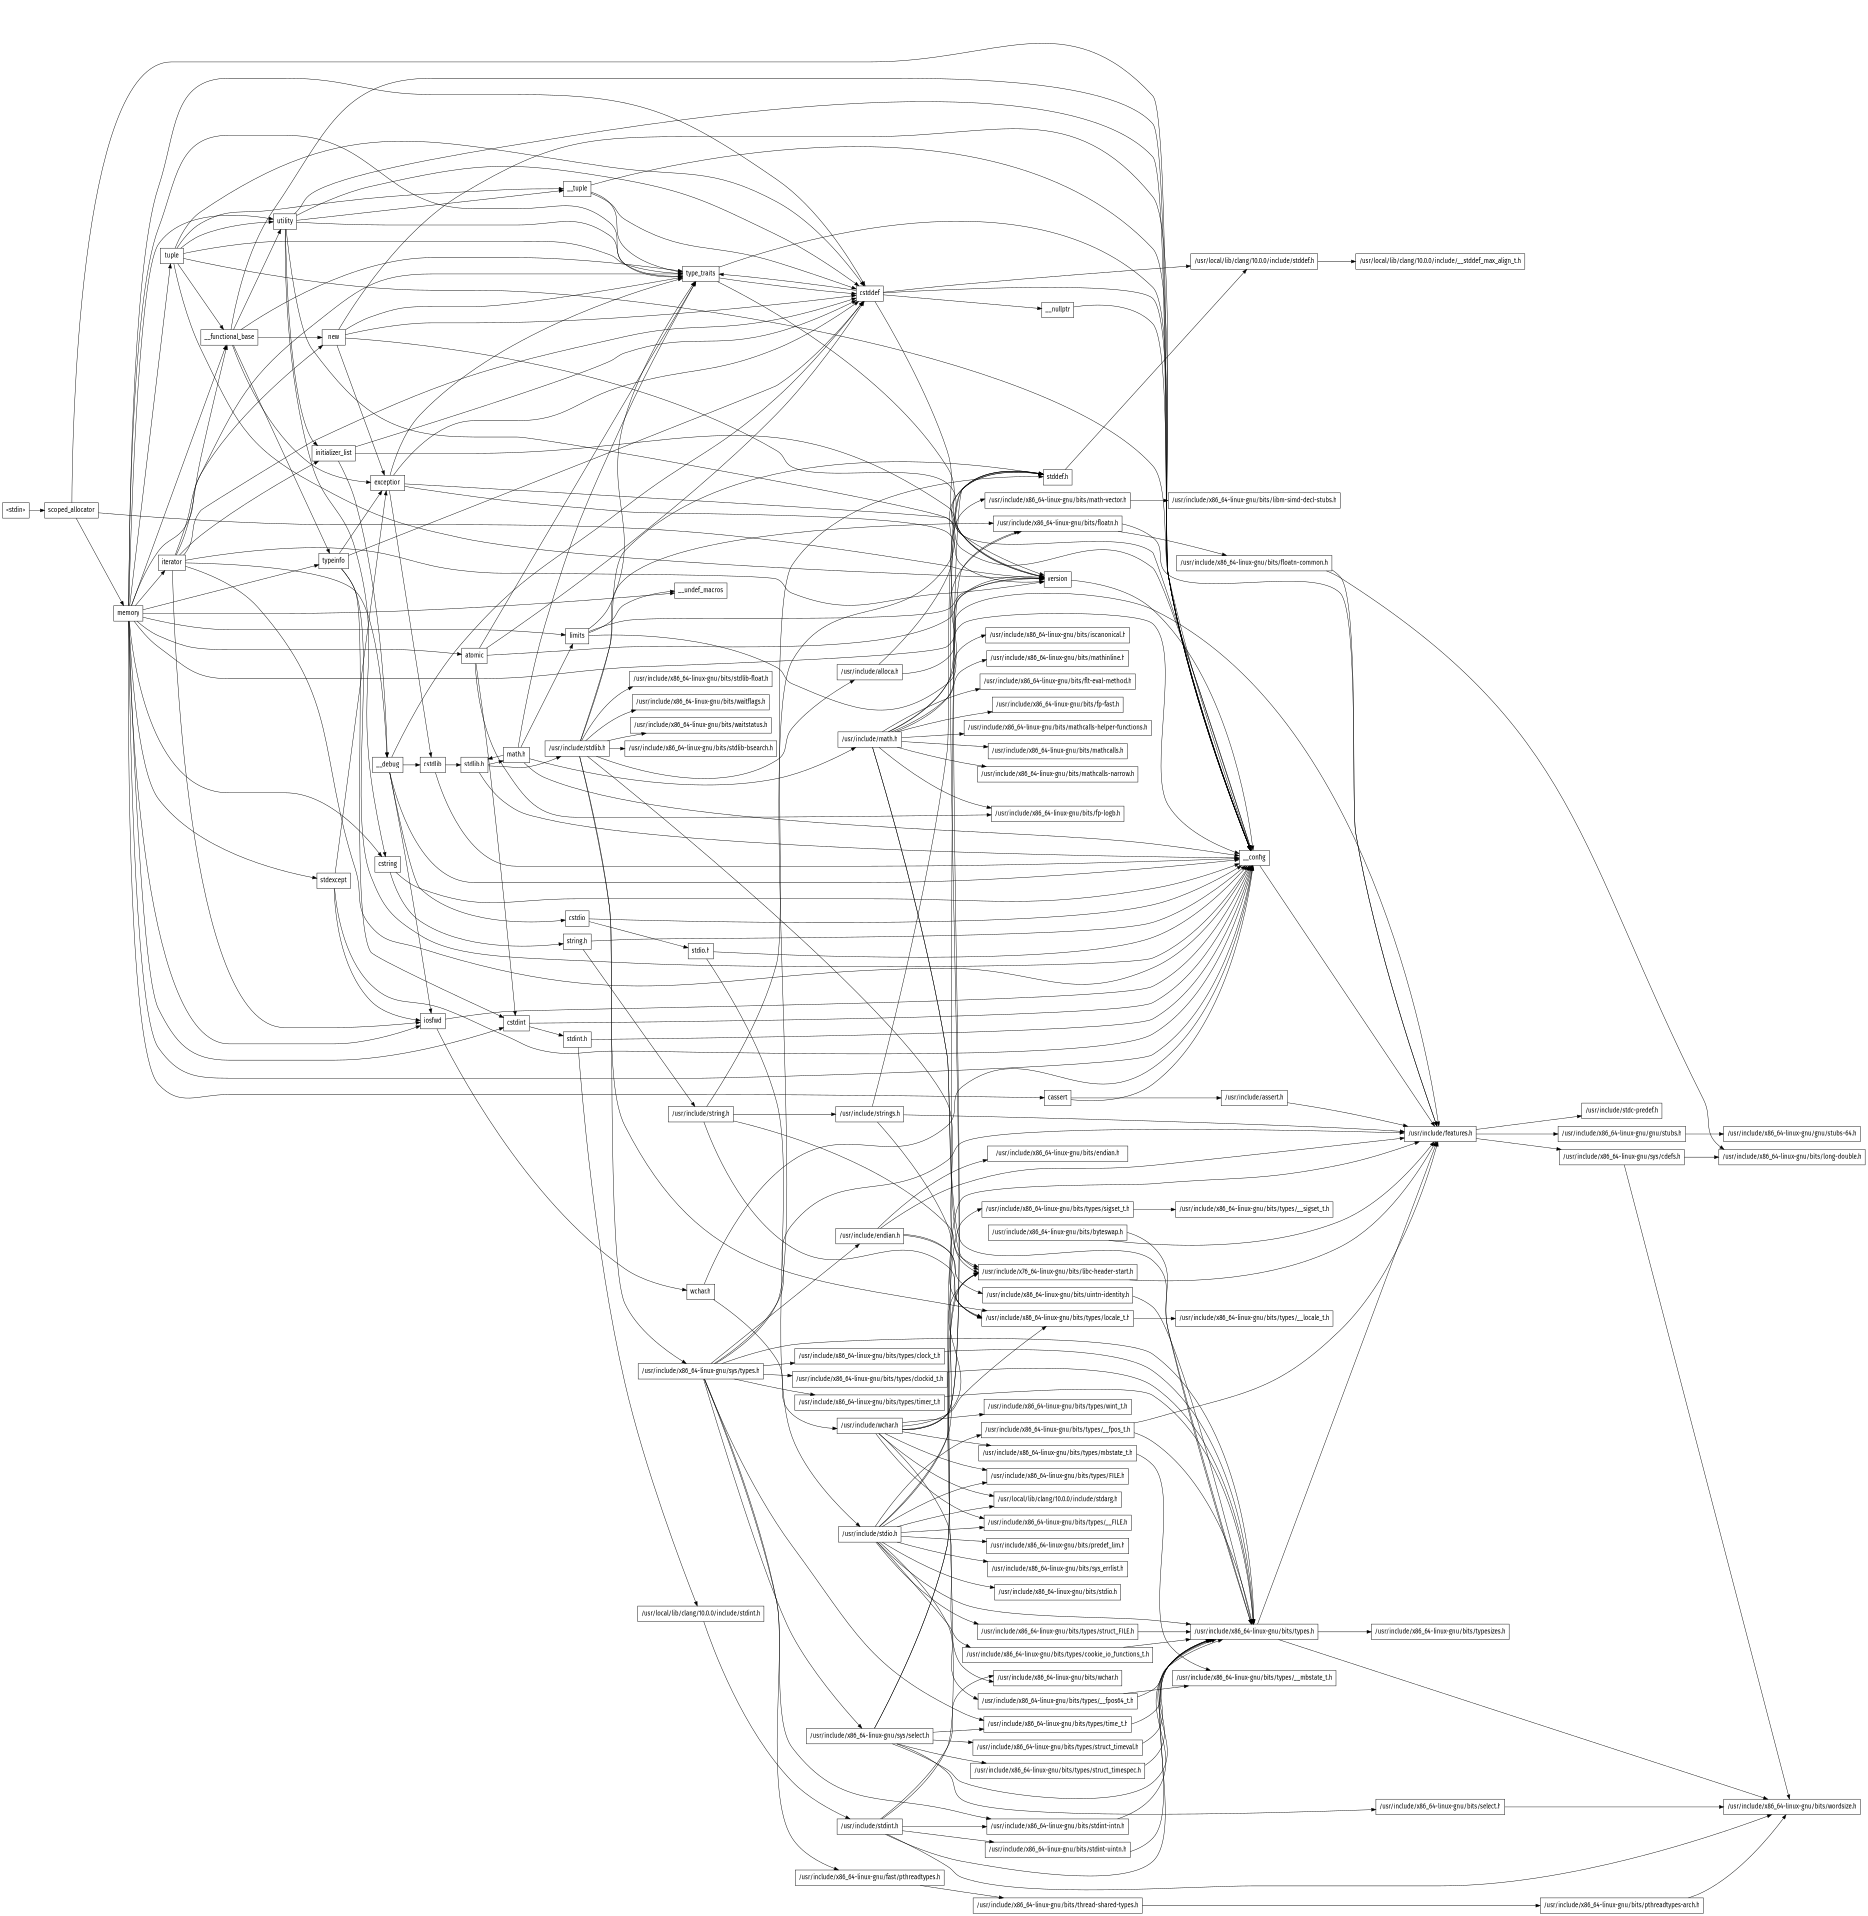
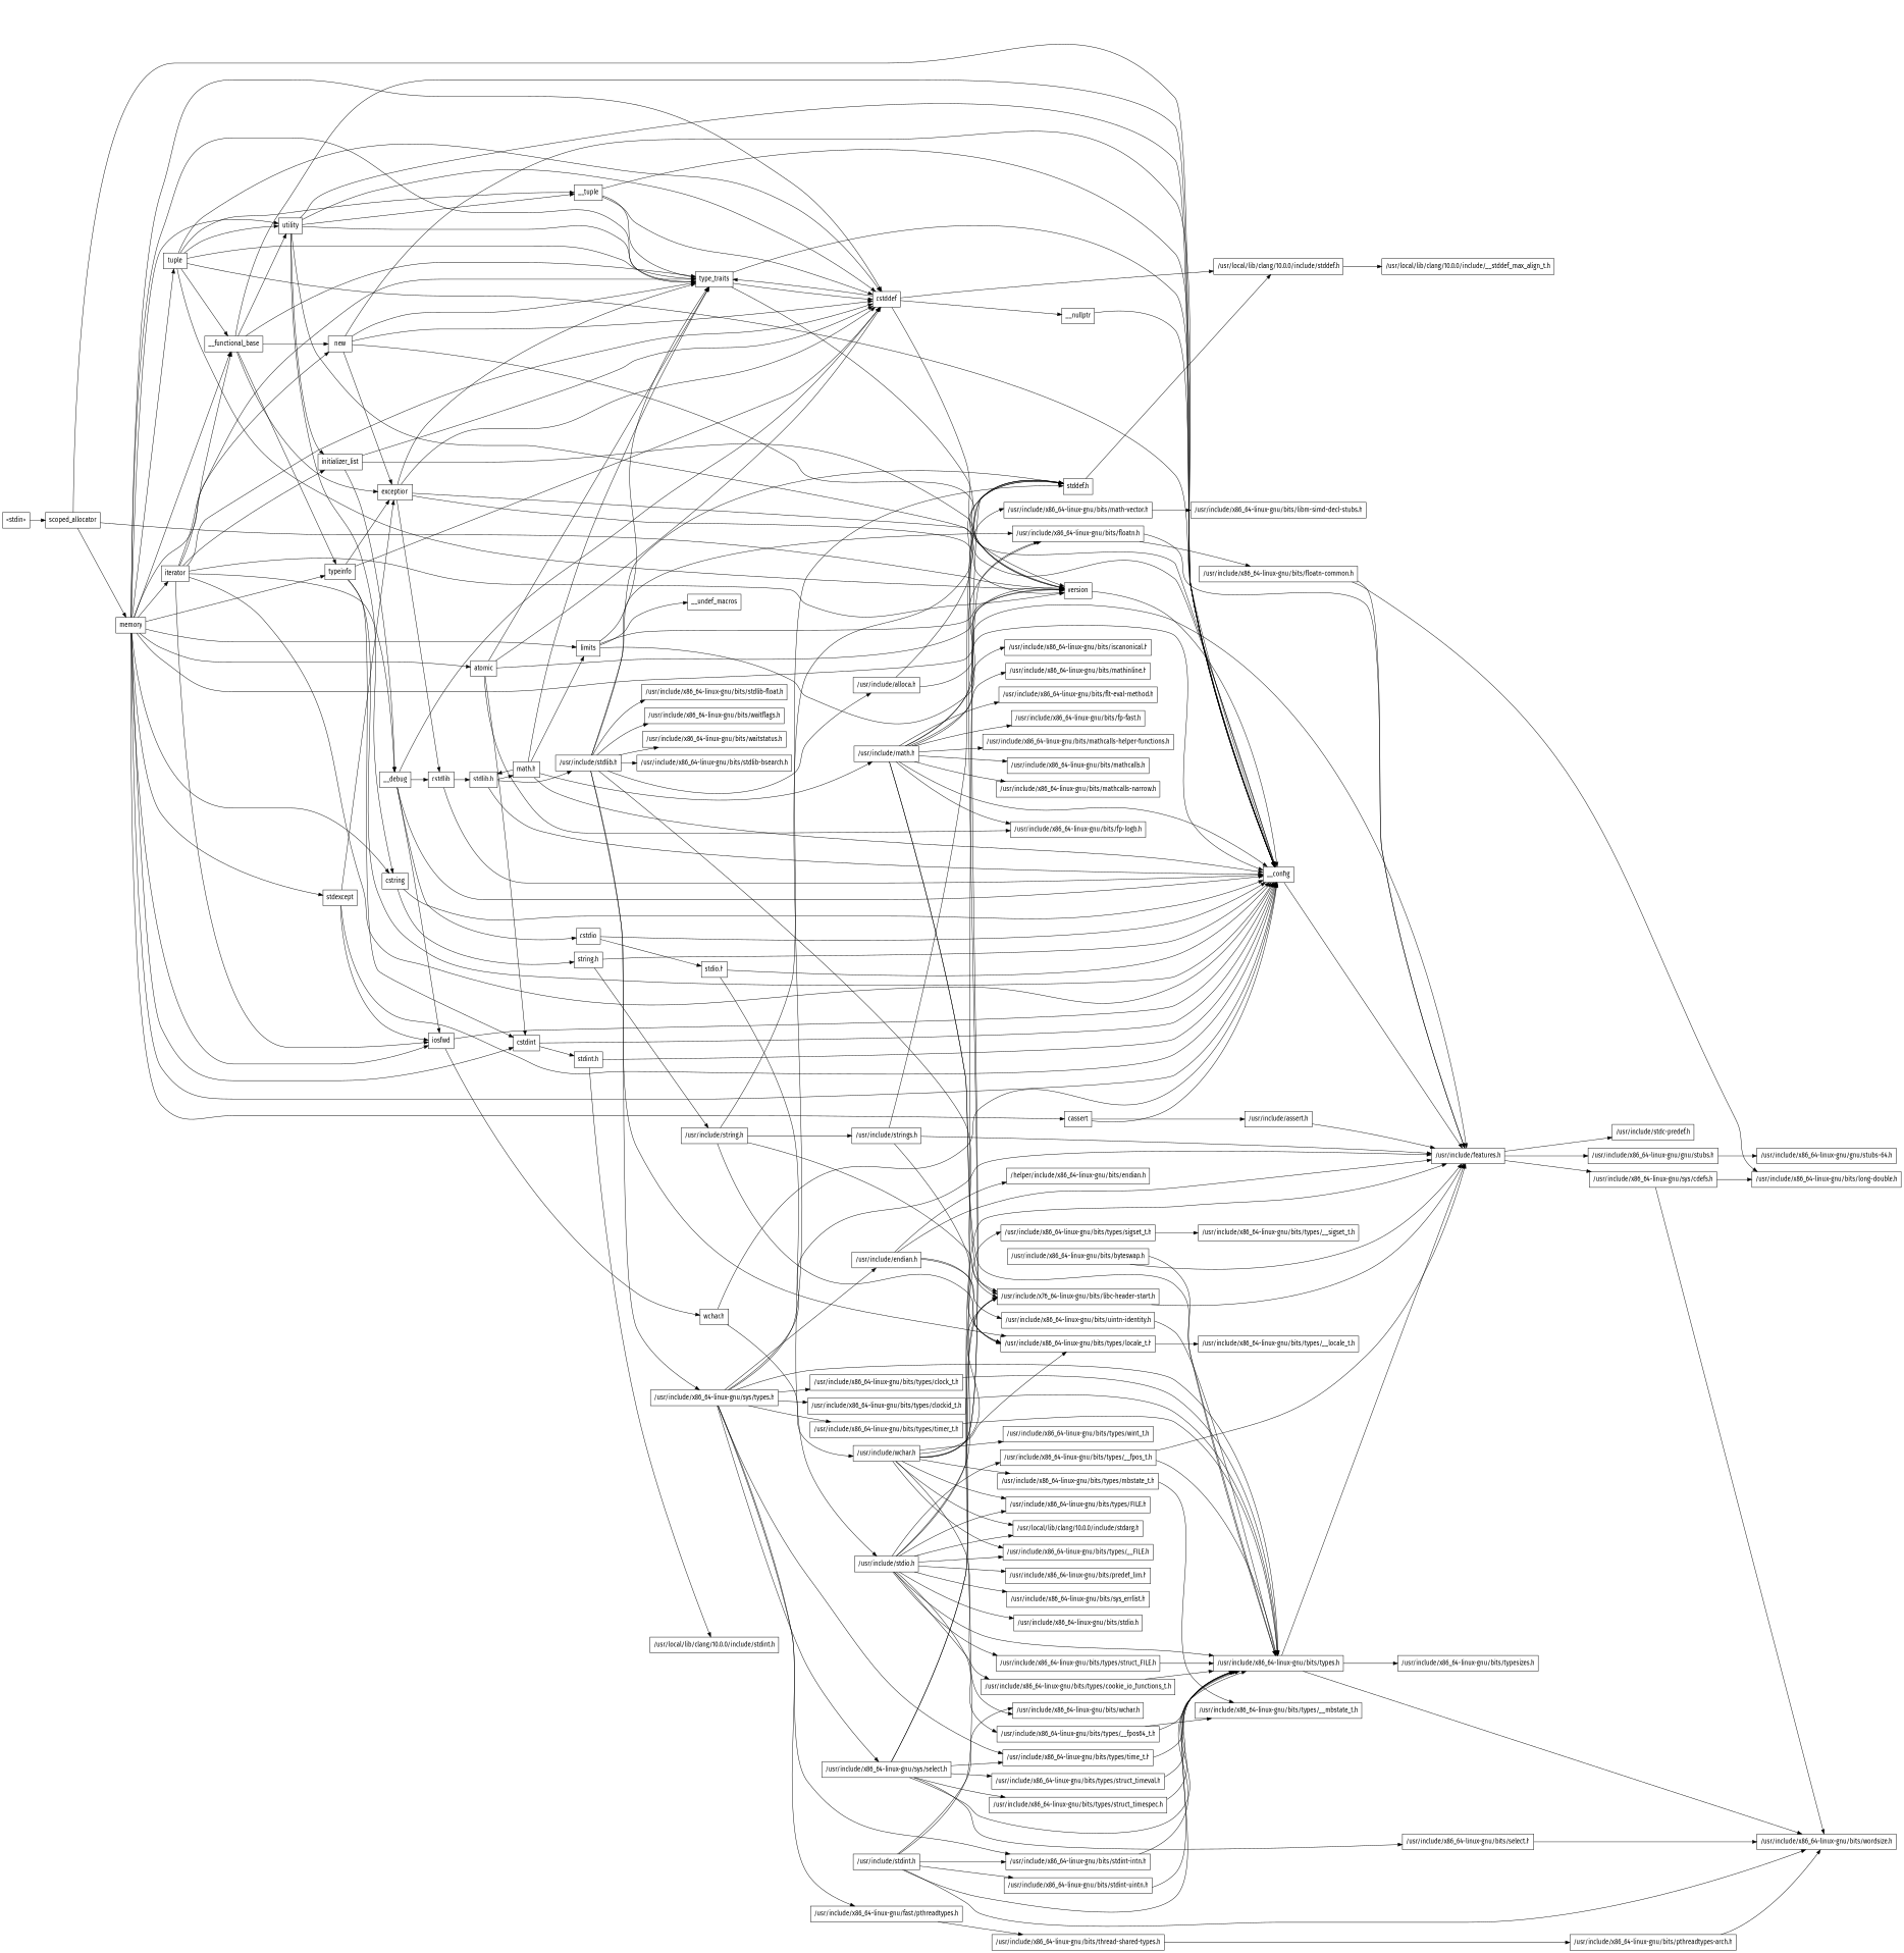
  digraph {
    fontname="Fira Sans"
    rankdir=LR
    node [fontname="Fira Sans" shape=box]
    edge [fontname="Fira Sans"]
    n1 [label="\<stdin\>"]
    n2 [label=scoped_allocator]
    n3 [label=memory]
    n4 [label=version]
    n5 [label=__config]
    n6 [label=iterator]
    n7 [label=__functional_base]
    n8 [label=type_traits]
    n9 [label=cstddef]
    n10 [label=iosfwd]
    n11 [label=typeinfo]
    n12 [label=new]
    n13 [label=utility]
    n14 [label=tuple]
    n15 [label=stdexcept]
    n16 [label=cassert]
    n17 [label=atomic]
    n18 [label=cstdint]
    n19 [label=limits]
    n20 [label=__undef_macros]
    n21 [label=cstring]
    n22 [label="/usr/include/features.h"]
    n23 [label="/usr/include/x86_64-linux-gnu/bits/predef_lim.h"]
    n24 [label="/usr/include/x86_64-linux-gnu/bits/sys_errlist.h"]
    n25 [label="/usr/include/x86_64-linux-gnu/bits/stdio.h"]
    n26 [label=initializer_list]
    n27 [label=__debug]
    n28 [label=exception]
    n29 [label="/usr/local/lib/clang/10.0.0/include/stddef.h"]
    n30 [label=__nullptr]
    n31 [label=cstdlib]
    n32 [label=cstdio]
    n33 [label="wchar.h"]
    n34 [label=__tuple]
    n35 [label="/usr/include/assert.h"]
    n36 [label="/usr/include/stdc-predef.h"]
    n37 [label="/usr/include/x86_64-linux-gnu/sys/cdefs.h"]
    n38 [label="/usr/include/x86_64-linux-gnu/gnu/stubs.h"]
    n39 [label="/usr/include/x86_64-linux-gnu/bits/fp-logb.h"]
    n40 [label="stdint.h"]
    n41 [label="string.h"]
    n42 [label="/usr/local/lib/clang/10.0.0/include/__stddef_max_align_t.h"]
    n43 [label="stdlib.h"]
    n44 [label="/usr/include/stdlib.h"]
    n45 [label="math.h"]
    n46 [label="/usr/include/x76_64-linux-gnu/bits/libc-header-start.h"]
    n47 [label="stddef.h"]
    n48 [label="/usr/include/x86_64-linux-gnu/bits/waitflags.h"]
    n49 [label="/usr/include/x86_64-linux-gnu/bits/waitstatus.h"]
    n50 [label="/usr/include/x86_64-linux-gnu/bits/floatn.h"]
    n51 [label="/usr/include/x86_64-linux-gnu/bits/types/locale_t.h"]
    n52 [label="/usr/include/x86_64-linux-gnu/sys/types.h"]
    n53 [label="/usr/include/alloca.h"]
    n54 [label="/usr/include/x86_64-linux-gnu/bits/stdlib-bsearch.h"]
    n55 [label="/usr/include/x86_64-linux-gnu/bits/stdlib-float.h"]
    n56 [label="/usr/include/math.h"]
    n57 [label="/usr/include/x86_64-linux-gnu/bits/floatn-common.h"]
    n58 [label="/usr/include/x86_64-linux-gnu/bits/types/__locale_t.h"]
    n59 [label="/usr/include/x86_64-linux-gnu/bits/types.h"]
    n60 [label="/usr/include/x86_64-linux-gnu/bits/types/clock_t.h"]
    n61 [label="/usr/include/x86_64-linux-gnu/bits/types/clockid_t.h"]
    n62 [label="/usr/include/x86_64-linux-gnu/bits/types/time_t.h"]
    n63 [label="/usr/include/x86_64-linux-gnu/bits/types/timer_t.h"]
    n64 [label="/usr/include/x86_64-linux-gnu/bits/stdint-intn.h"]
    n65 [label="/usr/include/endian.h"]
    n66 [label="/usr/include/x86_64-linux-gnu/sys/select.h"]
    n67 [label="/usr/include/x86_64-linux-gnu/fast/pthreadtypes.h"]
    n68 [label="/usr/include/x86_64-linux-gnu/bits/long-double.h"]
    n69 [label="/usr/include/x86_64-linux-gnu/bits/wordsize.h"]
    n70 [label="/usr/include/x86_64-linux-gnu/gnu/stubs-64.h"]
    n71 [label="/usr/include/x86_64-linux-gnu/bits/typesizes.h"]
-   n72 [label="/usr/include/x86_64-linux-gnu/bits/endian.h"]
+   n72 [label="/helper/include/x86_64-linux-gnu/bits/endian.h"]
    n73 [label="/usr/include/x86_64-linux-gnu/bits/uintn-identity.h"]
    n74 [label="/usr/include/x86_64-linux-gnu/bits/select.h"]
    n75 [label="/usr/include/x86_64-linux-gnu/bits/types/sigset_t.h"]
    n76 [label="/usr/include/x86_64-linux-gnu/bits/types/struct_timeval.h"]
    n77 [label="/usr/include/x86_64-linux-gnu/bits/types/struct_timespec.h"]
    n78 [label="/usr/include/x86_64-linux-gnu/bits/thread-shared-types.h"]
    n79 [label="/usr/include/x86_64-linux-gnu/bits/byteswap.h"]
    n80 [label="/usr/include/x86_64-linux-gnu/bits/types/__sigset_t.h"]
    n81 [label="/usr/include/x86_64-linux-gnu/bits/pthreadtypes-arch.h"]
    n82 [label="/usr/include/x86_64-linux-gnu/bits/math-vector.h"]
    n83 [label="/usr/include/x86_64-linux-gnu/bits/flt-eval-method.h"]
    n84 [label="/usr/include/x86_64-linux-gnu/bits/fp-fast.h"]
    n85 [label="/usr/include/x86_64-linux-gnu/bits/mathcalls-helper-functions.h"]
    n86 [label="/usr/include/x86_64-linux-gnu/bits/mathcalls.h"]
    n87 [label="/usr/include/x86_64-linux-gnu/bits/mathcalls-narrow.h"]
    n88 [label="/usr/include/x86_64-linux-gnu/bits/iscanonical.h"]
    n89 [label="/usr/include/x86_64-linux-gnu/bits/mathinline.h"]
    n90 [label="/usr/include/x86_64-linux-gnu/bits/libm-simd-decl-stubs.h"]
    n91 [label="/usr/local/lib/clang/10.0.0/include/stdint.h"]
    n92 [label="/usr/include/stdint.h"]
    n93 [label="/usr/include/x86_64-linux-gnu/bits/wchar.h"]
    n94 [label="/usr/include/x86_64-linux-gnu/bits/stdint-uintn.h"]
    n95 [label="/usr/include/string.h"]
    n96 [label="/usr/include/strings.h"]
    n97 [label="stdio.h"]
    n98 [label="/usr/include/wchar.h"]
    n99 [label="/usr/local/lib/clang/10.0.0/include/stdarg.h"]
    n100 [label="/usr/include/x86_64-linux-gnu/bits/types/wint_t.h"]
    n101 [label="/usr/include/x86_64-linux-gnu/bits/types/mbstate_t.h"]
    n102 [label="/usr/include/x86_64-linux-gnu/bits/types/__FILE.h"]
    n103 [label="/usr/include/x86_64-linux-gnu/bits/types/FILE.h"]
    n104 [label="/usr/include/x86_64-linux-gnu/bits/types/__mbstate_t.h"]
    n105 [label="/usr/include/stdio.h"]
    n106 [label="/usr/include/x86_64-linux-gnu/bits/types/__fpos_t.h"]
    n107 [label="/usr/include/x86_64-linux-gnu/bits/types/__fpos64_t.h"]
    n108 [label="/usr/include/x86_64-linux-gnu/bits/types/struct_FILE.h"]
    n109 [label="/usr/include/x86_64-linux-gnu/bits/types/cookie_io_functions_t.h"]
    n1 -> n2
    n2 -> n3
    n2 -> n4
    n2 -> n5
    n3 -> n4
    n3 -> n5
    n3 -> n6
    n3 -> n7
    n3 -> n8
    n3 -> n9
    n3 -> n10
    n3 -> n11
    n3 -> n12
    n3 -> n13
    n3 -> n14
    n3 -> n15
    n3 -> n16
    n3 -> n17
    n3 -> n18
    n3 -> n19
-   n3 -> n20
    n3 -> n21
    n4 -> n5
    n5 -> n22
    n6 -> n4
    n6 -> n5
    n6 -> n7
    n6 -> n8
    n6 -> n9
    n6 -> n10
    n6 -> n26
    n6 -> n27
    n7 -> n5
    n7 -> n8
    n7 -> n11
    n7 -> n12
    n7 -> n13
    n7 -> n28
    n8 -> n4
    n8 -> n5
    n8 -> n9
    n9 -> n4
-   n9 -> n5
+   n56 -> n5
    n9 -> n8
    n9 -> n29
    n9 -> n30
    n10 -> n5
    n10 -> n33
    n11 -> n5
    n11 -> n9
    n11 -> n18
    n11 -> n28
    n12 -> n4
    n12 -> n5
    n12 -> n8
    n12 -> n9
    n12 -> n28
    n13 -> n4
    n13 -> n5
    n13 -> n8
    n13 -> n9
    n13 -> n21
    n13 -> n26
    n13 -> n34
    n14 -> n4
    n14 -> n5
    n14 -> n7
    n14 -> n8
    n14 -> n9
    n14 -> n13
    n14 -> n34
    n15 -> n5
    n15 -> n10
    n15 -> n28
    n16 -> n5
    n16 -> n35
    n17 -> n4
    n17 -> n8
    n17 -> n9
    n17 -> n18
    n17 -> n39
    n18 -> n5
    n18 -> n40
    n19 -> n4
    n19 -> n5
    n19 -> n8
    n19 -> n20
    n21 -> n5
    n21 -> n41
    n22 -> n36
    n22 -> n37
    n22 -> n38
    n26 -> n5
    n26 -> n9
    n26 -> n27
    n27 -> n5
    n27 -> n9
    n27 -> n10
    n27 -> n31
    n27 -> n32
    n28 -> n4
    n28 -> n5
    n28 -> n8
    n28 -> n9
    n28 -> n31
    n29 -> n42
    n30 -> n5
    n31 -> n5
    n31 -> n43
    n32 -> n5
    n32 -> n97
    n33 -> n5
    n33 -> n98
    n34 -> n5
    n34 -> n8
    n34 -> n9
    n35 -> n22
    n37 -> n68
    n37 -> n69
    n38 -> n70
    n40 -> n5
    n40 -> n91
    n41 -> n5
    n41 -> n95
    n43 -> n5
    n43 -> n44
    n43 -> n45
    n44 -> n46
    n44 -> n47
    n44 -> n48
    n44 -> n49
    n44 -> n50
    n44 -> n51
    n44 -> n52
    n44 -> n53
    n44 -> n54
    n44 -> n55
    n45 -> n5
    n45 -> n8
    n45 -> n19
    n45 -> n43
    n45 -> n56
    n46 -> n22
    n47 -> n29
    n50 -> n22
    n50 -> n57
    n51 -> n58
    n52 -> n22
    n52 -> n47
    n52 -> n59
    n52 -> n60
    n52 -> n61
    n52 -> n62
    n52 -> n63
    n52 -> n64
    n52 -> n65
    n52 -> n66
    n52 -> n67
    n53 -> n22
    n53 -> n47
    n56 -> n39
    n56 -> n46
    n56 -> n50
    n56 -> n59
    n56 -> n82
    n56 -> n83
    n56 -> n84
    n56 -> n85
    n56 -> n86
    n56 -> n87
    n56 -> n88
    n56 -> n89
    n57 -> n22
    n57 -> n68
    n59 -> n22
    n59 -> n69
    n59 -> n71
    n60 -> n59
    n61 -> n59
    n62 -> n59
    n63 -> n59
    n64 -> n59
    n65 -> n22
    n65 -> n51
    n65 -> n72
    n65 -> n73
    n66 -> n22
    n66 -> n59
    n66 -> n62
    n66 -> n74
    n66 -> n75
    n66 -> n76
    n66 -> n77
    n67 -> n78
    n73 -> n59
    n74 -> n69
    n75 -> n80
    n76 -> n59
    n77 -> n59
    n78 -> n81
    n79 -> n22
    n79 -> n59
    n81 -> n69
    n82 -> n90
-   n91 -> n92
    n92 -> n46
    n92 -> n59
    n92 -> n64
    n92 -> n69
    n92 -> n93
    n92 -> n94
    n94 -> n59
    n95 -> n46
    n95 -> n47
    n95 -> n51
    n95 -> n96
    n96 -> n22
    n96 -> n47
    n96 -> n51
    n97 -> n5
    n97 -> n105
    n98 -> n46
    n98 -> n47
    n98 -> n50
    n98 -> n51
    n98 -> n93
    n98 -> n99
    n98 -> n100
    n98 -> n101
    n98 -> n102
    n98 -> n103
    n101 -> n104
    n105 -> n23
    n105 -> n24
    n105 -> n25
    n105 -> n46
    n105 -> n47
    n105 -> n59
    n105 -> n99
    n105 -> n102
    n105 -> n103
    n105 -> n106
    n105 -> n107
    n105 -> n108
    n105 -> n109
    n106 -> n22
    n106 -> n59
    n107 -> n59
    n107 -> n104
    n108 -> n59
    n109 -> n59
  }
